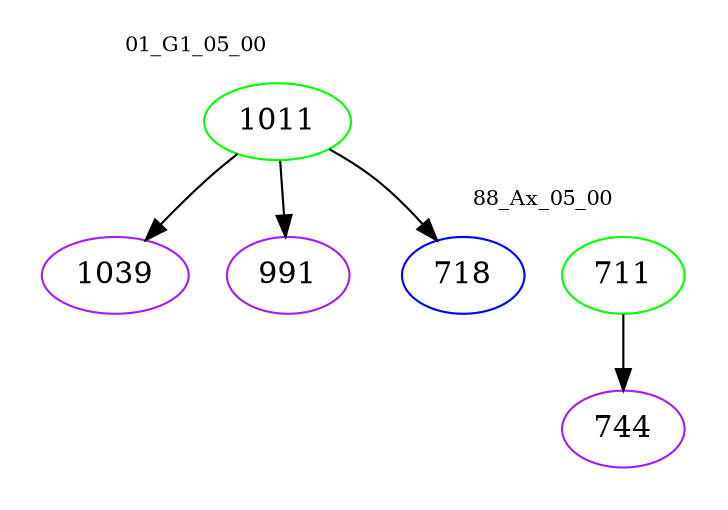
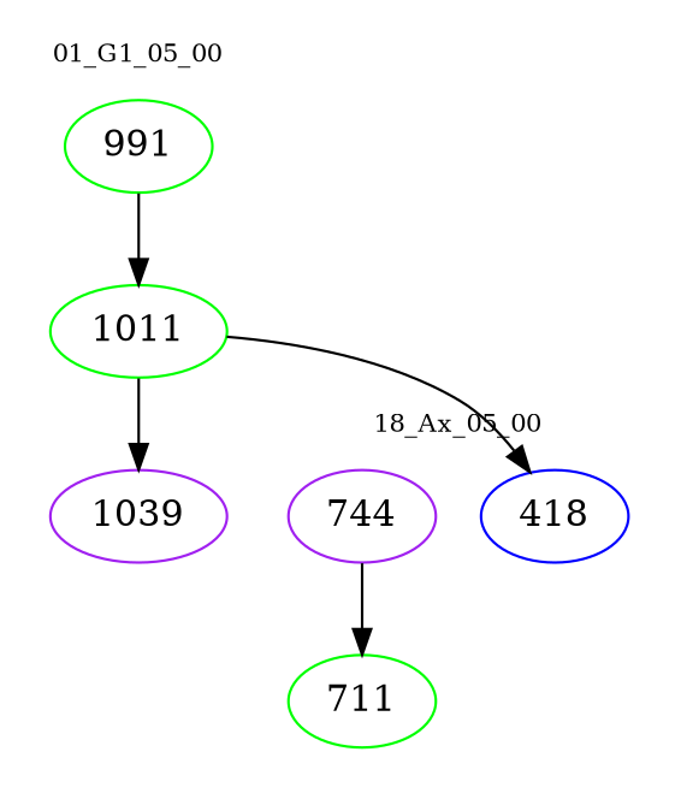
  digraph {
    node [color=purple]
    edge [color=black]
    n1 [color=green label=711]
-   n2 [color=blue label=718]
+   n2 [color=blue label=418]
    n3 [label=744]
    n4 [color=green label=1011]
    n5 [label=1039]
-   n6 [label=991]
+   n6 [color=green label=991]
    subgraph cluster_1 {
      color=white
      fontsize=10
-     label="88_Ax_05_00"
+     label="18_Ax_05_00"
      n1
      n2
      n3
    }
    subgraph cluster_2 {
      color=white
      fontsize=10
      label="01_G1_05_00"
      n4
      n5
      n6
    }
-   n1 -> n3
+   n3 -> n1
    n4 -> n2
    n4 -> n5
-   n4 -> n6
+   n6 -> n4
  }
